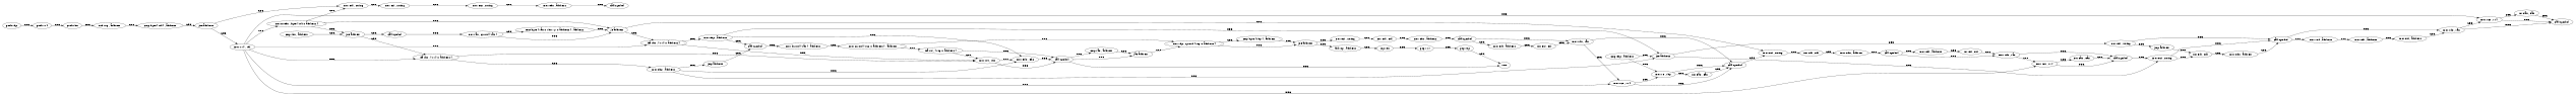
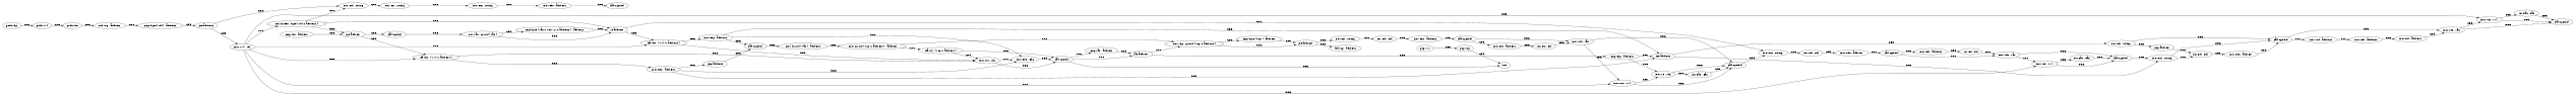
  digraph {
    rankdir=LR
    n1 [label="push rbp"]
    n2 [label="push r14"]
    n3 [label="push rbx"]
    n4 [label="sub rsp , address"]
    n5 [label="cmp byte [ rdi ] , address"]
    n6 [label="jne address"]
    n7 [label="mov edi , string"]
    n8 [label="mov r14 , rdi"]
    n9 [label="mov esi , string"]
    n10 [label="movzx ebx , byte [ rdi + address ]"]
    n11 [label="lea rbx , [ r14 + address ]"]
    n12 [label="lea rbx , [ r14 + address ]"]
    n13 [label="mov rcx , r14"]
    n14 [label="mov rcx , r14"]
    n15 [label="mov rcx , r14"]
    n16 [label="mov ecx , string"]
    n17 [label="jne address"]
    n18 [label="je address"]
    n19 [label="mov ebp , address"]
    n20 [label="mov rdi , rbx"]
    n21 [label="mov ebp , address"]
    n22 [label="call symbol"]
    n23 [label="xor eax , eax"]
    n24 [label="mov r8 , rbp"]
    n25 [label="call symbol"]
    n26 [label="call symbol"]
    n27 [label="xor eax , eax"]
    n28 [label="mov edx , address"]
    n29 [label="call symbol"]
    n30 [label="cmp rbx , address"]
    n31 [label="call symbol"]
    n32 [label="mov esi , string"]
    n33 [label="mov rax , qword [ rax ]"]
    n34 [label="test byte [ rax + rbx * 2 + address ] , address"]
    n35 [label="jmp address"]
    n36 [label="mov edx , ebp"]
    n37 [label="jne address"]
    n38 [label="call symbol"]
    n39 [label="xor edi , edi"]
    n40 [label="mov edx , address"]
    n41 [label="call symbol"]
    n42 [label="mov esi , string"]
    n43 [label="mov esi , string"]
    n44 [label="mov dword [ rax ] , address"]
    n45 [label="mov qword [ rsp + address ] , address"]
    n46 [label="call symbol"]
    n47 [label="mov edi , address"]
    n48 [label="mov rdx , rax"]
    n49 [label="xor esi , esi"]
    n50 [label="xor edi , edi"]
    n51 [label="call symbol"]
    n52 [label="mov edx , address"]
    n53 [label="mov r8d , address"]
    n54 [label="mov rdx , rax"]
    n55 [label="lea rsi , [ rsp + address ]"]
    n56 [label="mov rbp , qword [ rsp + address ]"]
    n57 [label="cmp byte [ rbp ] , address"]
    n58 [label="jne address"]
    n59 [label="cmp rax , address"]
    n60 [label="jae address"]
    n61 [label=retn]
    n62 [label="cmp ebp , address"]
    n63 [label="mov esi , string"]
    n64 [label="add rsp , address"]
    n65 [label="xor eax , eax"]
    n66 [label="jmp address"]
    n67 [label="xor edi , edi"]
-   n68 [label="pop rbx"]
    n69 [label="mov edx , address"]
    n70 [label="pop r14"]
    n71 [label="call symbol"]
    n72 [label="mov edi , address"]
    n73 [label="mov rdx , rax"]
    n74 [label="xor esi , esi"]
    n75 [label="pop rbp"]
    n76 [label="mov edi , address"]
    n77 [label="mov esi , address"]
    n1 -> n2 [label=CFG]
    n2 -> n3 [label=CFG]
    n3 -> n4 [label=CFG]
    n4 -> n5 [label=CFG]
    n5 -> n6 [label=CFG]
    n6 -> n7 [label=CFG]
    n6 -> n8 [label=CFG]
    n7 -> n9 [label=CFG]
    n8 -> n10 [label=CFG]
    n8 -> n11 [label=DFG]
    n8 -> n12 [label=DFG]
    n8 -> n13 [label=DFG]
    n8 -> n14 [label=DFG]
    n8 -> n15 [label=DFG]
    n9 -> n16 [label=CFG]
    n10 -> n7 [label=CFG]
    n10 -> n17 [label=DFG]
    n10 -> n18 [label=DFG]
    n11 -> n19 [label=CFG]
    n11 -> n20 [label=DFG]
    n12 -> n20 [label=DFG]
    n12 -> n21 [label=CFG]
    n13 -> n22 [label=DFG]
    n13 -> n23 [label=CFG]
    n14 -> n24 [label=CFG]
    n14 -> n25 [label=DFG]
    n15 -> n26 [label=DFG]
    n15 -> n27 [label=CFG]
    n16 -> n28 [label=CFG]
    n17 -> n11 [label=CFG]
    n17 -> n31 [label=CFG]
    n18 -> n12 [label=CFG]
    n18 -> n32 [label=CFG]
    n19 -> n35 [label=CFG]
    n19 -> n36 [label=DFG]
    n19 -> n37 [label=DFG]
    n20 -> n36 [label=CFG]
    n20 -> n38 [label=DFG]
    n21 -> n36 [label=DFG]
    n21 -> n37 [label=DFG]
    n21 -> n41 [label=CFG]
    n22 -> n42 [label=CFG]
    n23 -> n22 [label=CFG]
    n24 -> n25 [label=DFG]
    n24 -> n65 [label=CFG]
    n25 -> n32 [label=CFG]
    n27 -> n26 [label=CFG]
    n28 -> n29 [label=CFG]
    n30 -> n17 [label=CFG]
    n31 -> n33 [label=DFG]
    n32 -> n39 [label=CFG]
    n33 -> n18 [label=DFG]
    n33 -> n34 [label=CFG]
    n34 -> n18 [label=CFG]
    n35 -> n41 [label=CFG]
    n36 -> n38 [label=DFG]
    n37 -> n42 [label=CFG]
    n37 -> n43 [label=CFG]
    n38 -> n59 [label=CFG]
    n38 -> n60 [label=DFG]
    n38 -> n61 [label=DFG]
    n39 -> n40 [label=CFG]
    n40 -> n46 [label=CFG]
    n41 -> n44 [label=DFG]
    n42 -> n50 [label=CFG]
    n42 -> n51 [label=DFG]
    n43 -> n51 [label=DFG]
    n43 -> n66 [label=CFG]
    n44 -> n45 [label=CFG]
    n45 -> n55 [label=CFG]
    n45 -> n56 [label=DFG]
    n46 -> n47 [label=CFG]
    n46 -> n48 [label=DFG]
    n47 -> n49 [label=CFG]
    n48 -> n13 [label=CFG]
    n48 -> n22 [label=DFG]
    n49 -> n48 [label=CFG]
    n50 -> n52 [label=CFG]
    n51 -> n53 [label=CFG]
    n51 -> n54 [label=DFG]
    n52 -> n51 [label=CFG]
    n53 -> n76 [label=CFG]
    n54 -> n15 [label=CFG]
    n54 -> n26 [label=DFG]
    n55 -> n20 [label=CFG]
    n55 -> n38 [label=DFG]
    n56 -> n57 [label=CFG]
    n56 -> n58 [label=DFG]
    n57 -> n58 [label=CFG]
    n58 -> n63 [label=CFG]
    n58 -> n64 [label=CFG]
    n59 -> n60 [label=CFG]
    n60 -> n56 [label=CFG]
+   n60 -> n62 [label=CFG]
    n62 -> n24 [label=DFG]
    n62 -> n37 [label=CFG]
    n63 -> n67 [label=CFG]
-   n64 -> n68 [label=CFG]
    n65 -> n25 [label=CFG]
    n66 -> n50 [label=CFG]
    n67 -> n69 [label=CFG]
-   n68 -> n70 [label=CFG]
    n69 -> n71 [label=CFG]
    n70 -> n75 [label=CFG]
    n71 -> n72 [label=CFG]
    n71 -> n73 [label=DFG]
    n72 -> n74 [label=CFG]
    n73 -> n14 [label=CFG]
    n73 -> n25 [label=DFG]
    n74 -> n73 [label=CFG]
    n75 -> n61 [label=CFG]
    n76 -> n77 [label=CFG]
    n77 -> n54 [label=CFG]
  }
